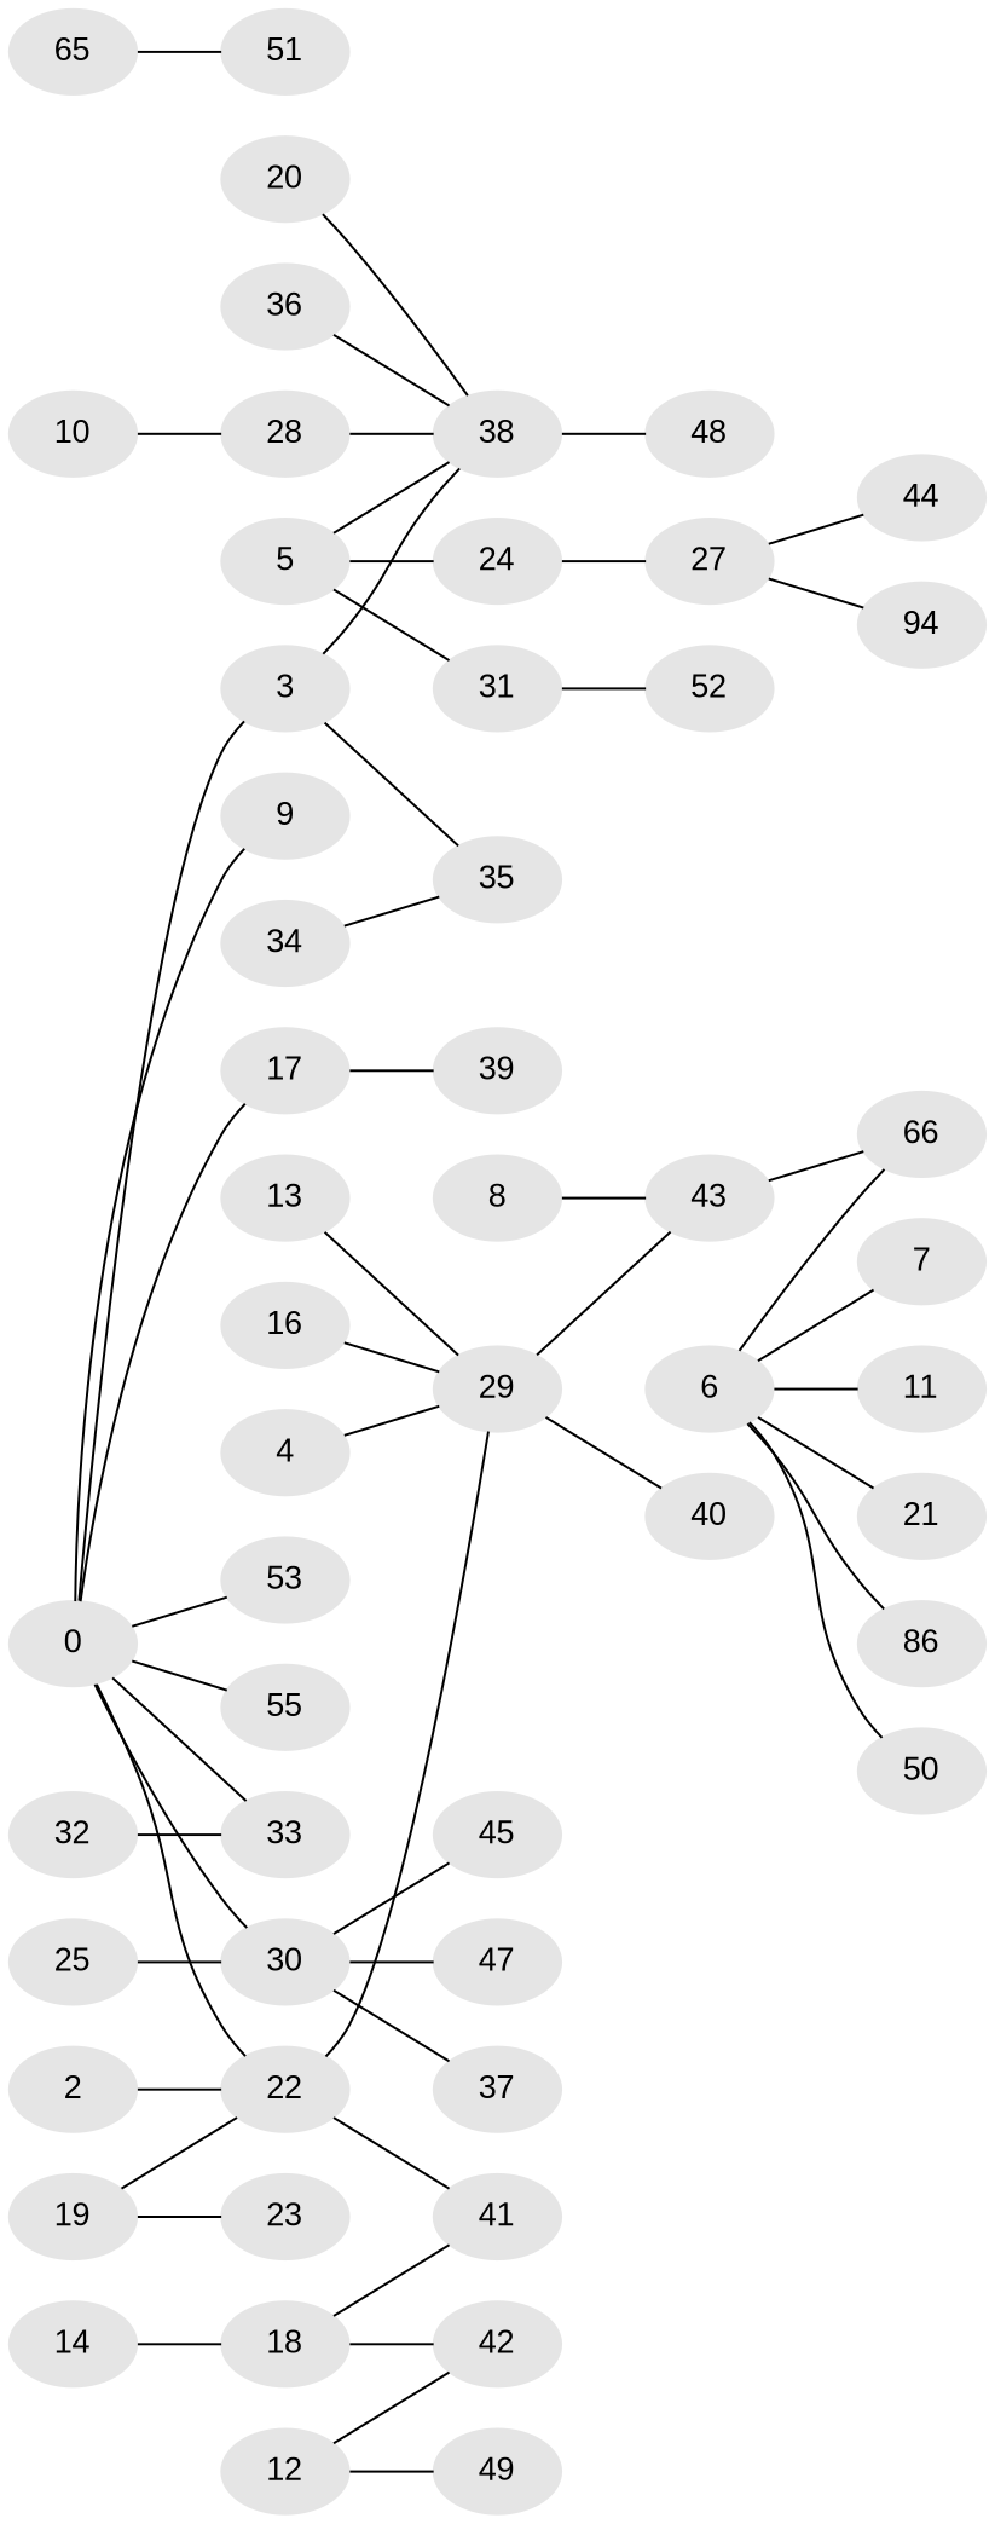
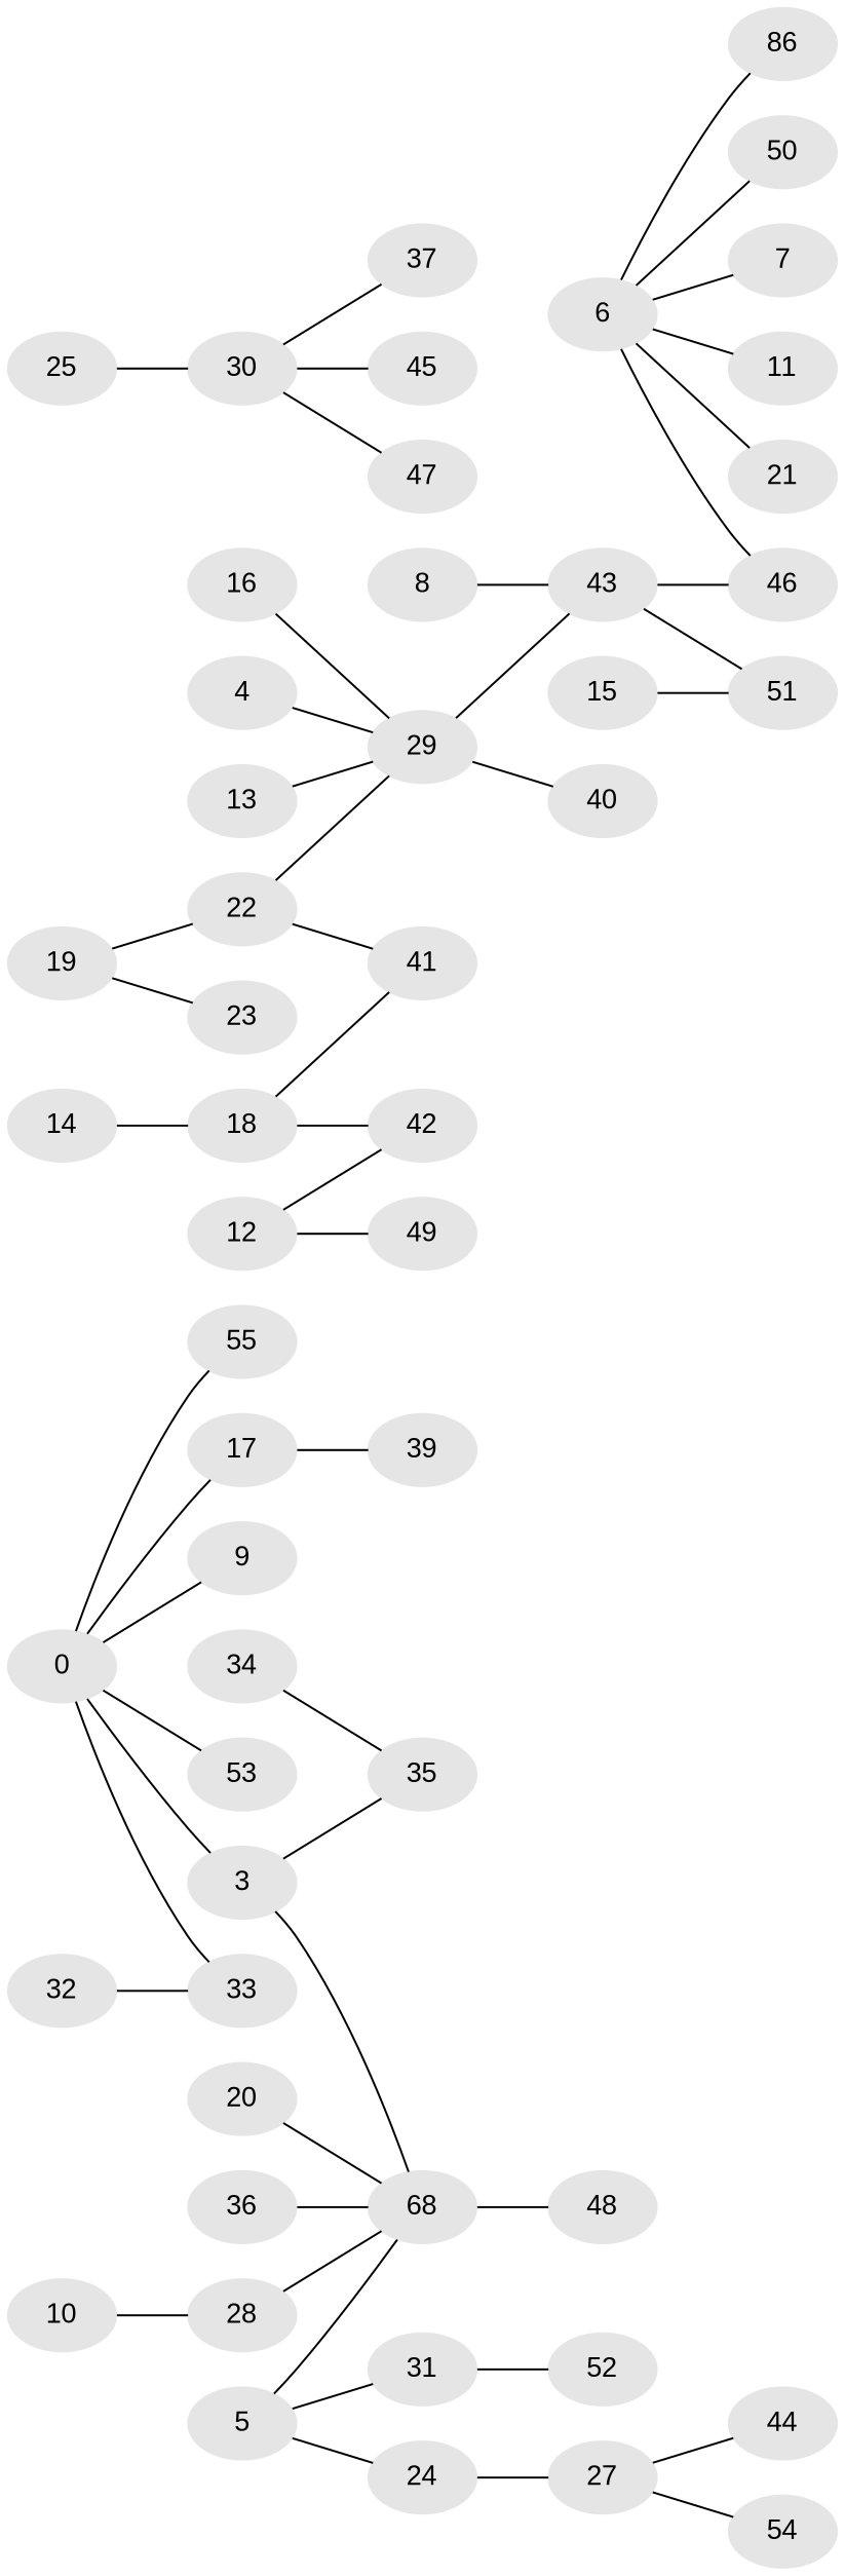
  graph {
    fontname="Liberation Sans"
    rankdir=LR
    node [color=gray90 fontname="Liberation Sans" style=filled]
    edge [fontname="Liberation Sans" weight=1.0]
    n1 [label=0]
    3
    9
    17
    22
    30
    33
    53
    55
-   38
+   38 [label=68]
    35
    39
    29
    41
    37
    45
    47
-   2
    34
    48
    4
    43
    40
    5
    24
    31
    27
    52
    6
    7
    11
    21
    n33 [label=86]
-   46 [label=66]
+   46
    50
    8
    51
    10
    28
    12
    42
    49
    13
    14
    18
-   15 [label=65]
+   15
    16
    19
    23
    20
    44
-   54 [label=94]
+   54
    25
    32
    36
    n1 -- 3
    n1 -- 9
    n1 -- 17
-   n1 -- 22
-   n1 -- 30
    n1 -- 33
    n1 -- 53
    n1 -- 55
    3 -- 38
    3 -- 35
    17 -- 39
    22 -- 29
    22 -- 41
    30 -- 37
    30 -- 45
    30 -- 47
    38 -- 48
    29 -- 43
    29 -- 40
-   2 -- 22
    34 -- 35
    4 -- 29
    43 -- 46
+   43 -- 51
    5 -- 38
    5 -- 24
    5 -- 31
    24 -- 27
    31 -- 52
    27 -- 44
    27 -- 54
    6 -- 7
    6 -- 11
    6 -- 21
    6 -- n33
    6 -- 46
    6 -- 50
    8 -- 43
    10 -- 28
    28 -- 38
    12 -- 42
    12 -- 49
    13 -- 29
    14 -- 18
    18 -- 41
    18 -- 42
    15 -- 51
    16 -- 29
    19 -- 22
    19 -- 23
    20 -- 38
    25 -- 30
    32 -- 33
    36 -- 38
  }
